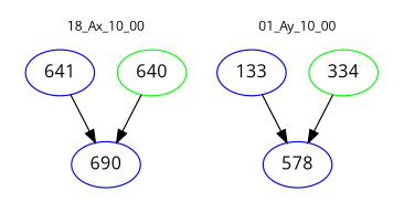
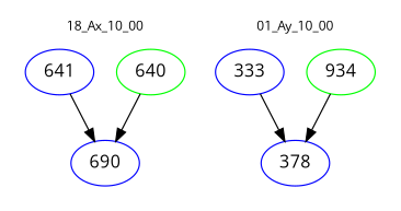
  digraph {
    fontname="Open Sans"
    node [color=blue fontname="Open Sans"]
    edge [color=black fontname="Open Sans"]
    n1 [color=green label=640]
    n2 [label=641]
    n3 [label=690]
-   n4 [color=green label=334]
-   n5 [label=133]
-   n6 [label=578]
+   n4 [color=green label=934]
+   n5 [label=333]
+   n6 [label=378]
    subgraph cluster_1 {
      color=white
      fontsize=10
      label="18_Ax_10_00"
      n1
      n2
      n3
    }
    subgraph cluster_2 {
      color=white
      fontsize=10
      label="01_Ay_10_00"
      n4
      n5
      n6
    }
    n1 -> n3
    n2 -> n3
    n4 -> n6
    n5 -> n6
  }
